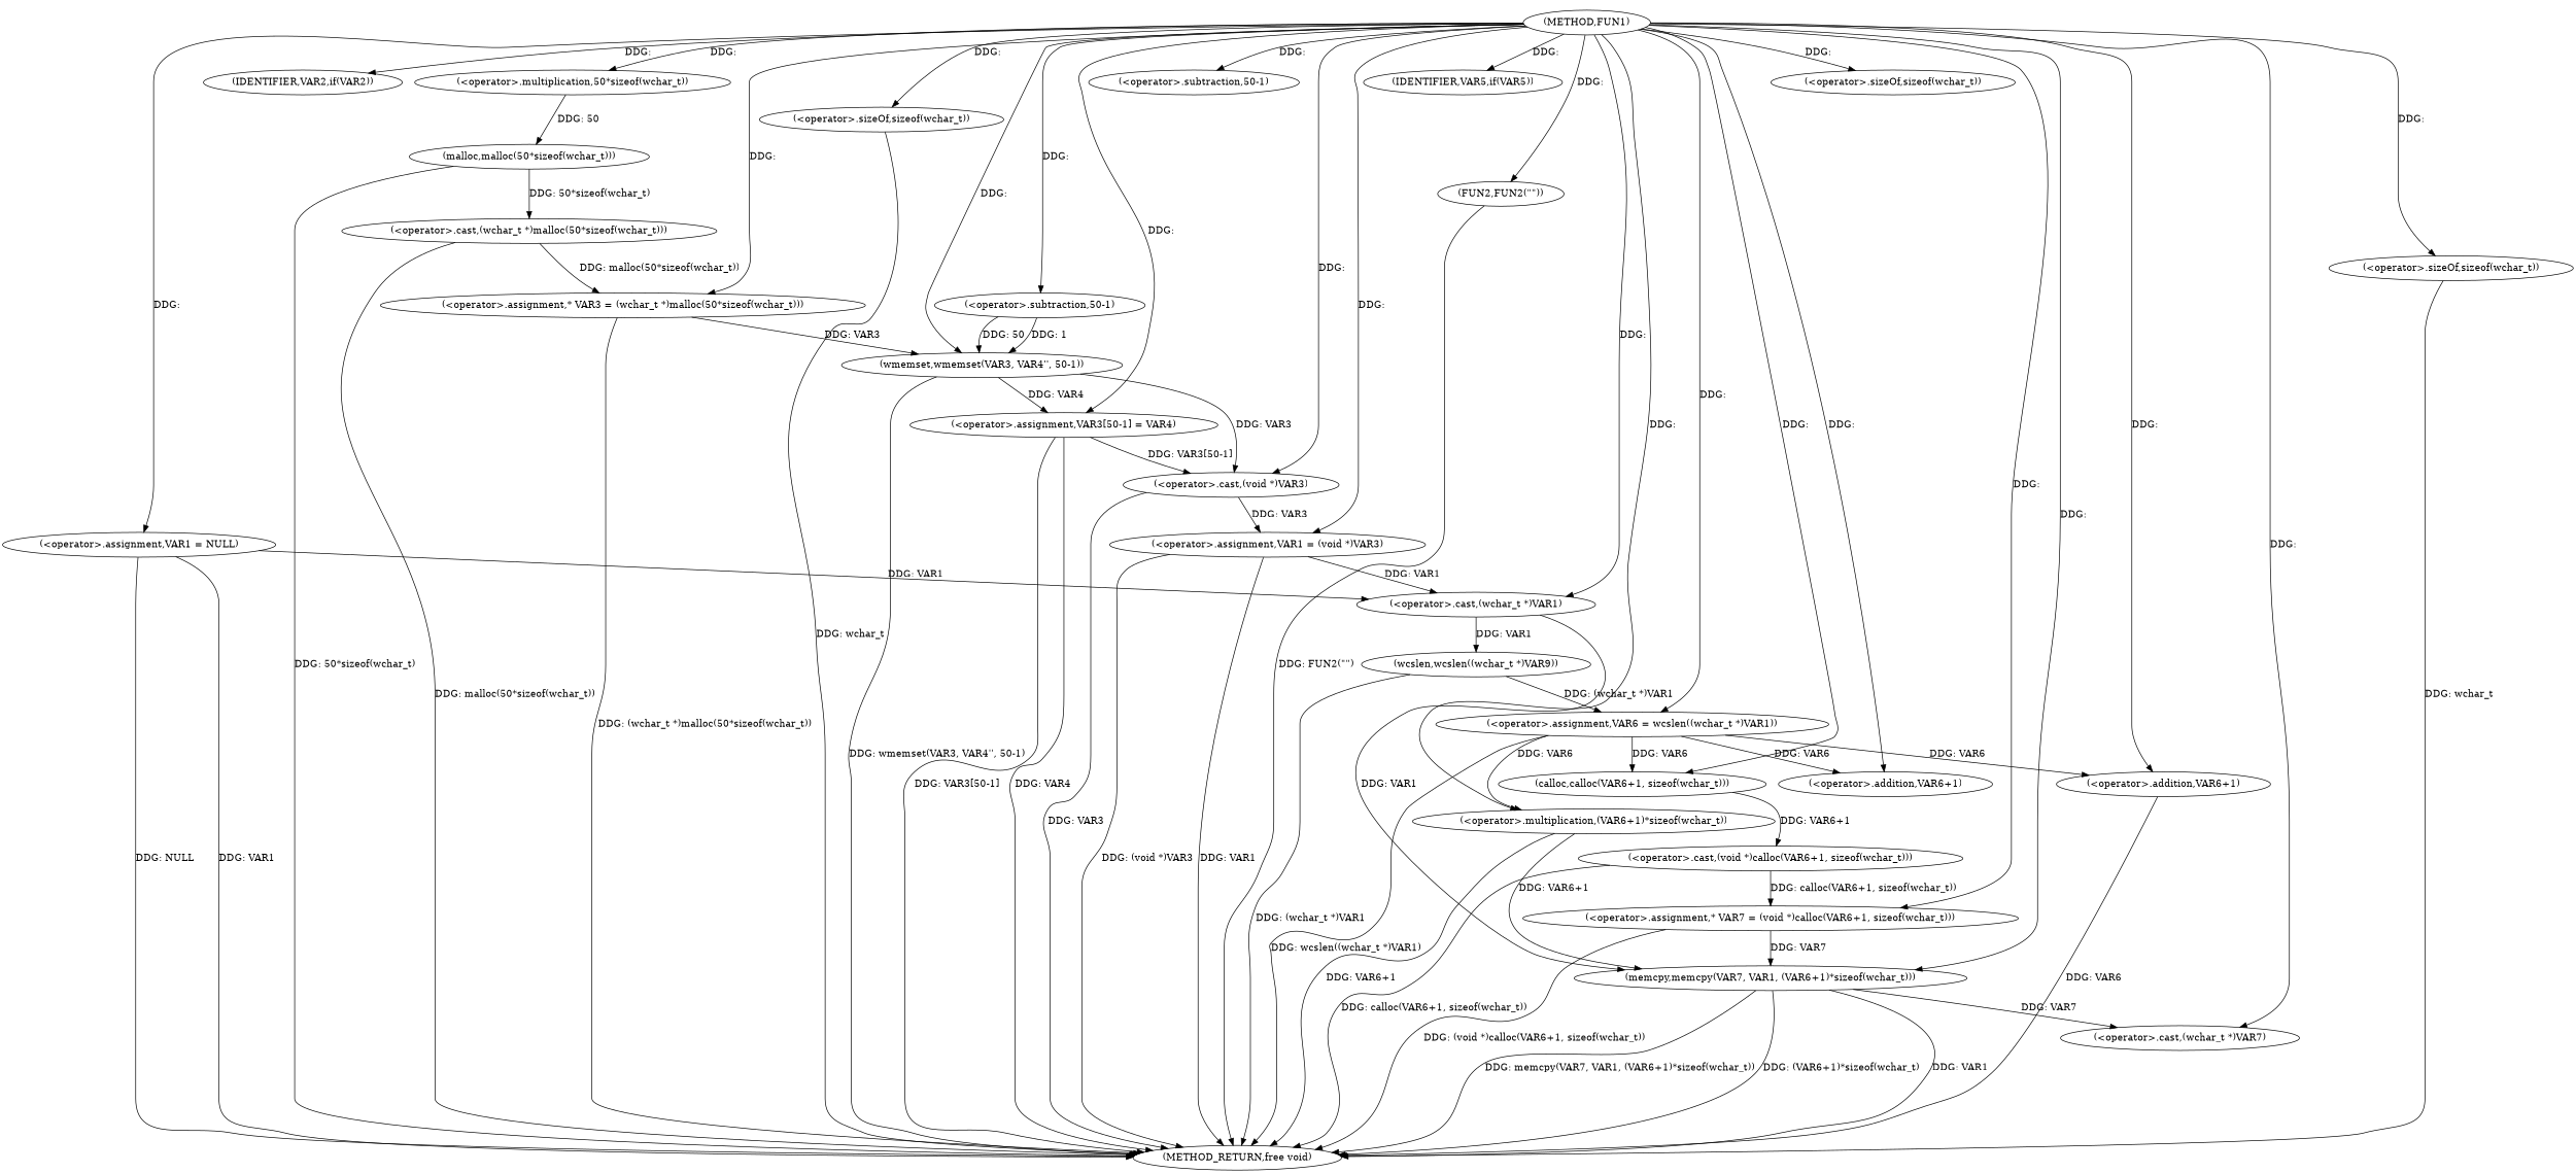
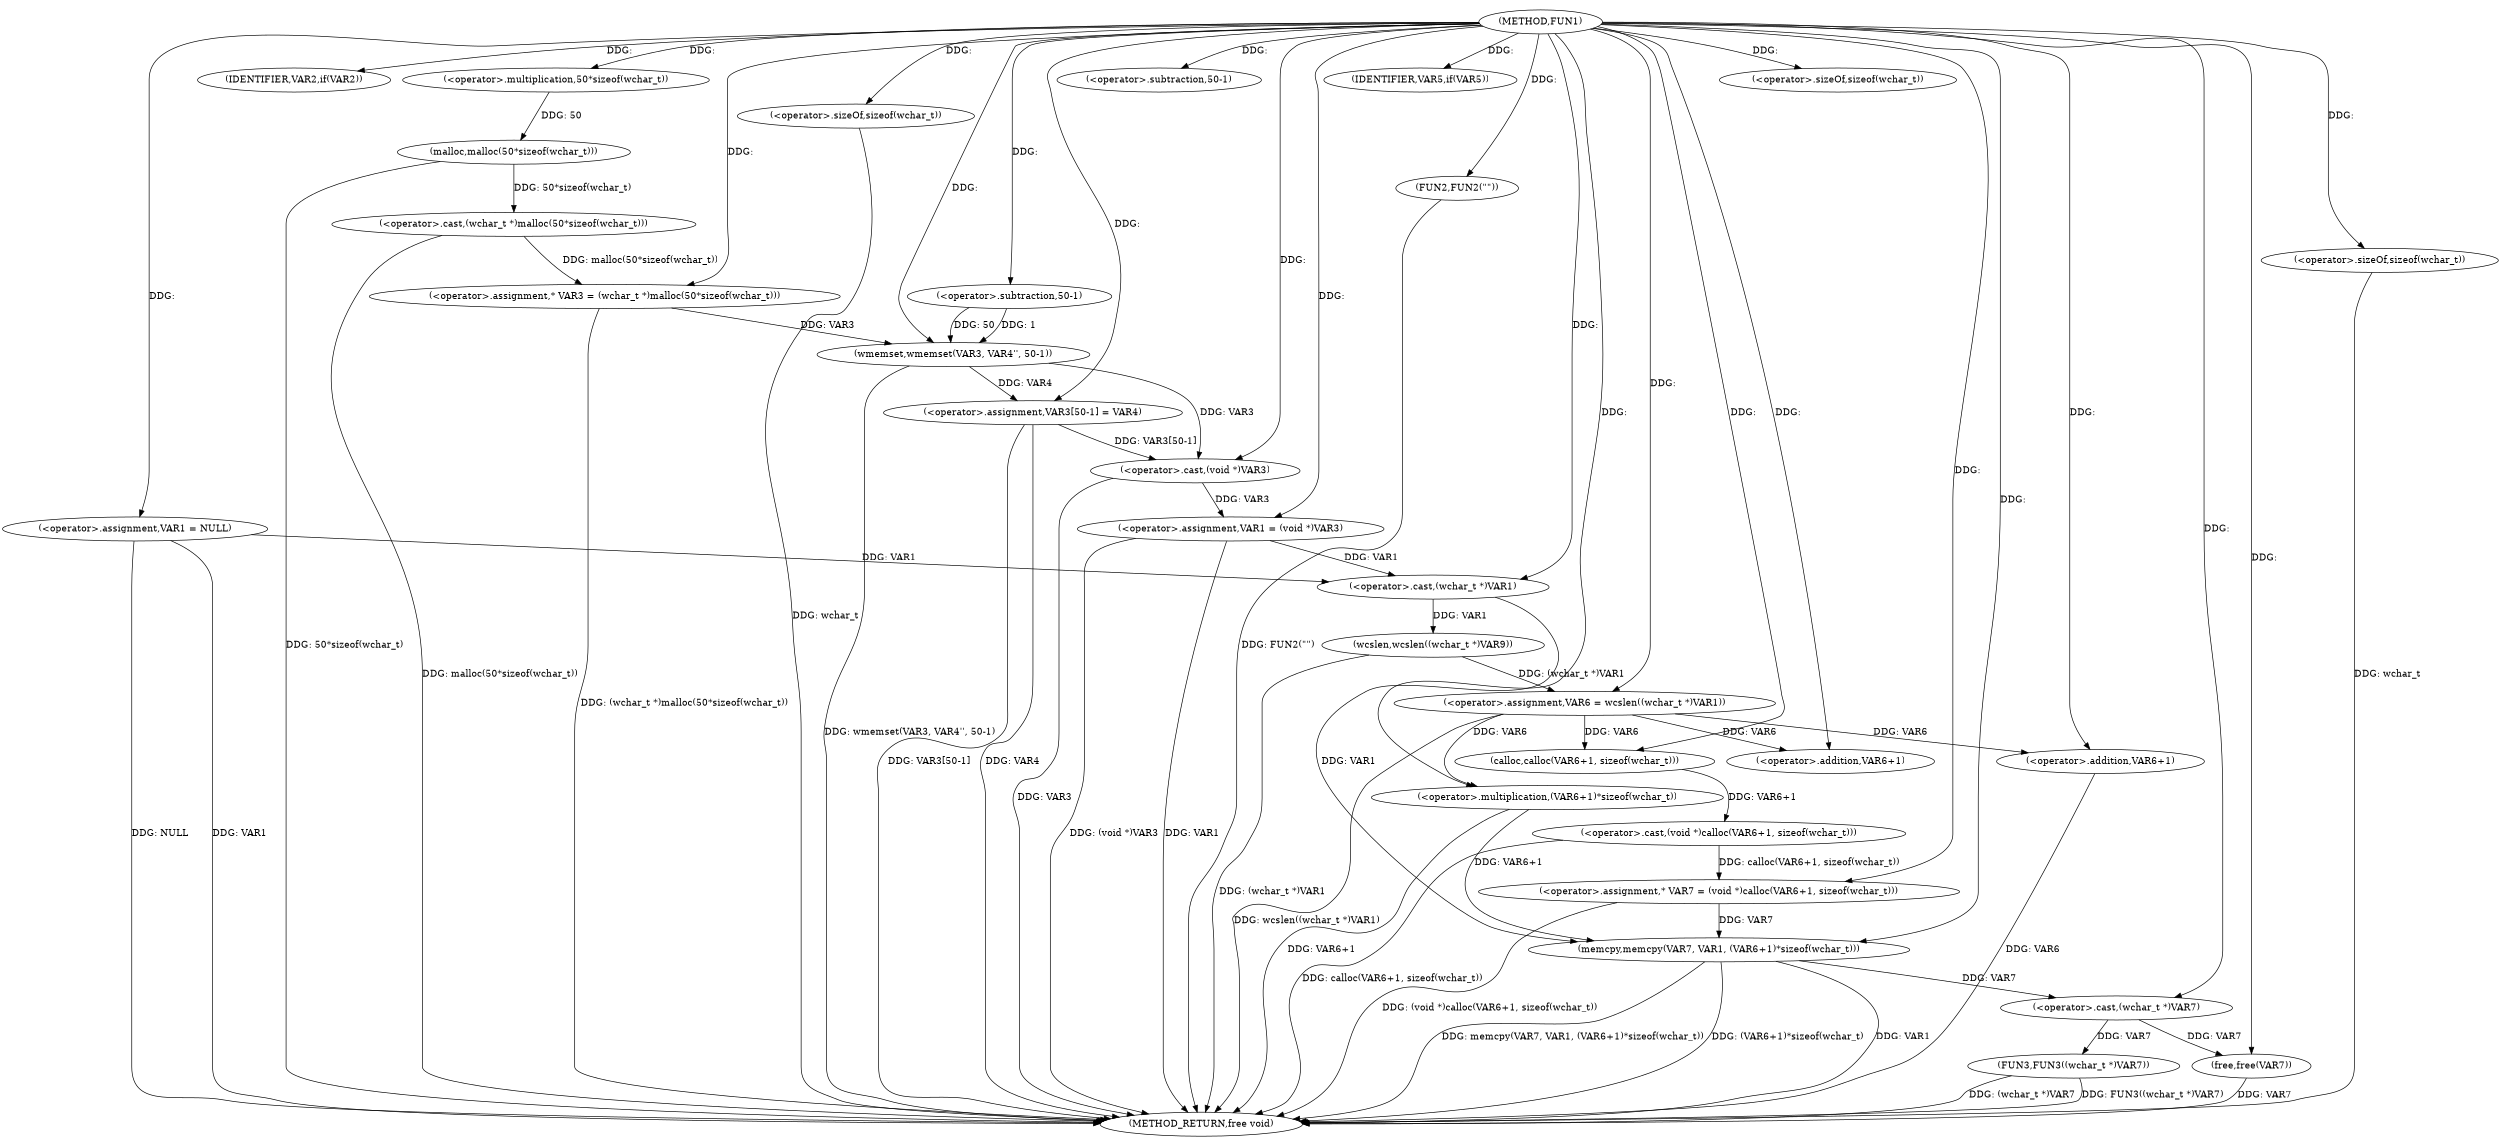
  digraph {
    n1 [label="(METHOD,FUN1)"]
    n2 [label="(<operator>.assignment,VAR1 = NULL)"]
    n3 [label="(IDENTIFIER,VAR2,if(VAR2))"]
    n4 [label="(<operator>.assignment,* VAR3 = (wchar_t *)malloc(50*sizeof(wchar_t)))"]
    n5 [label="(<operator>.multiplication,50*sizeof(wchar_t))"]
    n6 [label="(<operator>.sizeOf,sizeof(wchar_t))"]
    n7 [label="(wmemset,wmemset(VAR3, VAR4'', 50-1))"]
    n8 [label="(<operator>.subtraction,50-1)"]
    n9 [label="(<operator>.assignment,VAR3[50-1] = VAR4)"]
    n10 [label="(<operator>.subtraction,50-1)"]
    n11 [label="(<operator>.assignment,VAR1 = (void *)VAR3)"]
    n12 [label="(<operator>.cast,(void *)VAR3)"]
    n13 [label="(IDENTIFIER,VAR5,if(VAR5))"]
    n14 [label="(FUN2,FUN2(\"\"))"]
    n15 [label="(<operator>.assignment,VAR6 = wcslen((wchar_t *)VAR1))"]
    n16 [label="(<operator>.cast,(wchar_t *)VAR1)"]
    n17 [label="(<operator>.assignment,* VAR7 = (void *)calloc(VAR6+1, sizeof(wchar_t)))"]
    n18 [label="(calloc,calloc(VAR6+1, sizeof(wchar_t)))"]
    n19 [label="(<operator>.addition,VAR6+1)"]
    n20 [label="(<operator>.sizeOf,sizeof(wchar_t))"]
    n21 [label="(memcpy,memcpy(VAR7, VAR1, (VAR6+1)*sizeof(wchar_t)))"]
    n22 [label="(<operator>.multiplication,(VAR6+1)*sizeof(wchar_t))"]
    n23 [label="(<operator>.addition,VAR6+1)"]
    n24 [label="(<operator>.sizeOf,sizeof(wchar_t))"]
    n25 [label="(<operator>.cast,(wchar_t *)VAR7)"]
+   n26 [label="(free,free(VAR7))"]
    n27 [label="(METHOD_RETURN,free void)"]
    n28 [label="(malloc,malloc(50*sizeof(wchar_t)))"]
    n29 [label="(wcslen,wcslen((wchar_t *)VAR9))"]
    n30 [label="(<operator>.cast,(void *)calloc(VAR6+1, sizeof(wchar_t)))"]
+   n31 [label="(FUN3,FUN3((wchar_t *)VAR7))"]
    n32 [label="(<operator>.cast,(wchar_t *)malloc(50*sizeof(wchar_t)))"]
    n1 -> n2 [label="DDG: "]
    n1 -> n3 [label="DDG: "]
    n1 -> n4 [label="DDG: "]
    n1 -> n5 [label="DDG: "]
    n1 -> n6 [label="DDG: "]
    n1 -> n7 [label="DDG: "]
    n1 -> n8 [label="DDG: "]
    n1 -> n9 [label="DDG: "]
    n1 -> n10 [label="DDG: "]
    n1 -> n11 [label="DDG: "]
    n1 -> n12 [label="DDG: "]
    n1 -> n13 [label="DDG: "]
    n1 -> n14 [label="DDG: "]
    n1 -> n15 [label="DDG: "]
    n1 -> n16 [label="DDG: "]
    n1 -> n17 [label="DDG: "]
    n1 -> n18 [label="DDG: "]
    n1 -> n19 [label="DDG: "]
    n1 -> n20 [label="DDG: "]
    n1 -> n21 [label="DDG: "]
    n1 -> n22 [label="DDG: "]
    n1 -> n23 [label="DDG: "]
    n1 -> n24 [label="DDG: "]
    n1 -> n25 [label="DDG: "]
+   n1 -> n26 [label="DDG: "]
    n2 -> n16 [label="DDG: VAR1"]
    n2 -> n27 [label="DDG: VAR1"]
    n2 -> n27 [label="DDG: NULL"]
    n4 -> n7 [label="DDG: VAR3"]
    n4 -> n27 [label="DDG: (wchar_t *)malloc(50*sizeof(wchar_t))"]
    n5 -> n28 [label="DDG: 50"]
    n6 -> n27 [label="DDG: wchar_t"]
    n7 -> n9 [label="DDG: VAR4"]
    n7 -> n12 [label="DDG: VAR3"]
    n7 -> n27 [label="DDG: wmemset(VAR3, VAR4'', 50-1)"]
    n8 -> n7 [label="DDG: 50"]
    n8 -> n7 [label="DDG: 1"]
    n9 -> n12 [label="DDG: VAR3[50-1]"]
    n9 -> n27 [label="DDG: VAR3[50-1]"]
    n9 -> n27 [label="DDG: VAR4"]
    n11 -> n16 [label="DDG: VAR1"]
    n11 -> n27 [label="DDG: VAR1"]
    n11 -> n27 [label="DDG: (void *)VAR3"]
    n12 -> n11 [label="DDG: VAR3"]
    n12 -> n27 [label="DDG: VAR3"]
    n14 -> n27 [label="DDG: FUN2(\"\")"]
    n15 -> n18 [label="DDG: VAR6"]
    n15 -> n19 [label="DDG: VAR6"]
    n15 -> n22 [label="DDG: VAR6"]
    n15 -> n23 [label="DDG: VAR6"]
    n15 -> n27 [label="DDG: wcslen((wchar_t *)VAR1)"]
    n16 -> n21 [label="DDG: VAR1"]
    n16 -> n29 [label="DDG: VAR1"]
    n17 -> n21 [label="DDG: VAR7"]
    n17 -> n27 [label="DDG: (void *)calloc(VAR6+1, sizeof(wchar_t))"]
    n18 -> n30 [label="DDG: VAR6+1"]
    n21 -> n25 [label="DDG: VAR7"]
    n21 -> n27 [label="DDG: VAR1"]
    n21 -> n27 [label="DDG: memcpy(VAR7, VAR1, (VAR6+1)*sizeof(wchar_t))"]
    n21 -> n27 [label="DDG: (VAR6+1)*sizeof(wchar_t)"]
    n22 -> n21 [label="DDG: VAR6+1"]
    n22 -> n27 [label="DDG: VAR6+1"]
    n23 -> n27 [label="DDG: VAR6"]
    n24 -> n27 [label="DDG: wchar_t"]
+   n25 -> n26 [label="DDG: VAR7"]
+   n25 -> n31 [label="DDG: VAR7"]
+   n26 -> n27 [label="DDG: VAR7"]
    n28 -> n27 [label="DDG: 50*sizeof(wchar_t)"]
    n28 -> n32 [label="DDG: 50*sizeof(wchar_t)"]
    n29 -> n15 [label="DDG: (wchar_t *)VAR1"]
    n29 -> n27 [label="DDG: (wchar_t *)VAR1"]
    n30 -> n17 [label="DDG: calloc(VAR6+1, sizeof(wchar_t))"]
    n30 -> n27 [label="DDG: calloc(VAR6+1, sizeof(wchar_t))"]
+   n31 -> n27 [label="DDG: FUN3((wchar_t *)VAR7)"]
+   n31 -> n27 [label="DDG: (wchar_t *)VAR7"]
    n32 -> n4 [label="DDG: malloc(50*sizeof(wchar_t))"]
    n32 -> n27 [label="DDG: malloc(50*sizeof(wchar_t))"]
  }
